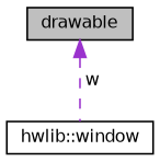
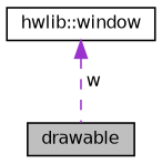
  digraph {
    node [color=black fontname=Helvetica fontsize=10 shape=record style=filled]
    n1 [fillcolor=grey75 fontcolor=black height=0.2 label=drawable width=0.4]
    n2 [fillcolor=white height=0.2 label="hwlib::window" width=0.4]
-   n1 -> n2 [color=darkorchid3 dir=back fontname=Helvetica fontsize=10 label=" w" labelfontname=Helvetica labelfontsize=10 style=dashed]
+   n2 -> n1 [color=darkorchid3 dir=back fontname=Helvetica fontsize=10 label=" w" labelfontname=Helvetica labelfontsize=10 style=dashed]
  }
